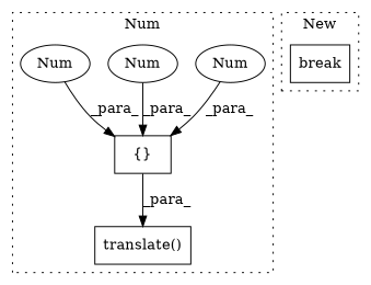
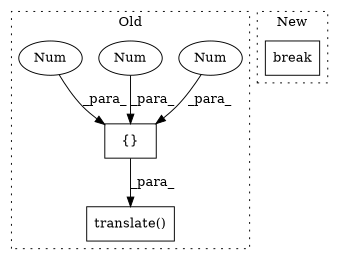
  digraph {
    node [a=76 l=4 shape=box]
    n1 [a=75 l="12,14" label="translate()" s="13218,13245"]
    n2 [a=59 l="1,0" label="{}" s="13230,13244"]
    n3 [label=Num s=13240 shape=ellipse]
    n4 [l=1 label=Num s=13237 shape=ellipse]
    n5 [label=Num s=13231 shape=ellipse]
    n6 [a=94 l=5 label=break s=19541]
    subgraph cluster_1 {
-     label=Num
+     label=Old
      style=dotted
      n1
      n2
      n3
      n4
      n5
    }
    subgraph cluster_2 {
      label=New
      style=dotted
      n6
    }
    n2 -> n1 [label=_para_]
    n3 -> n2 [label=_para_]
    n4 -> n2 [label=_para_]
    n5 -> n2 [label=_para_]
  }
